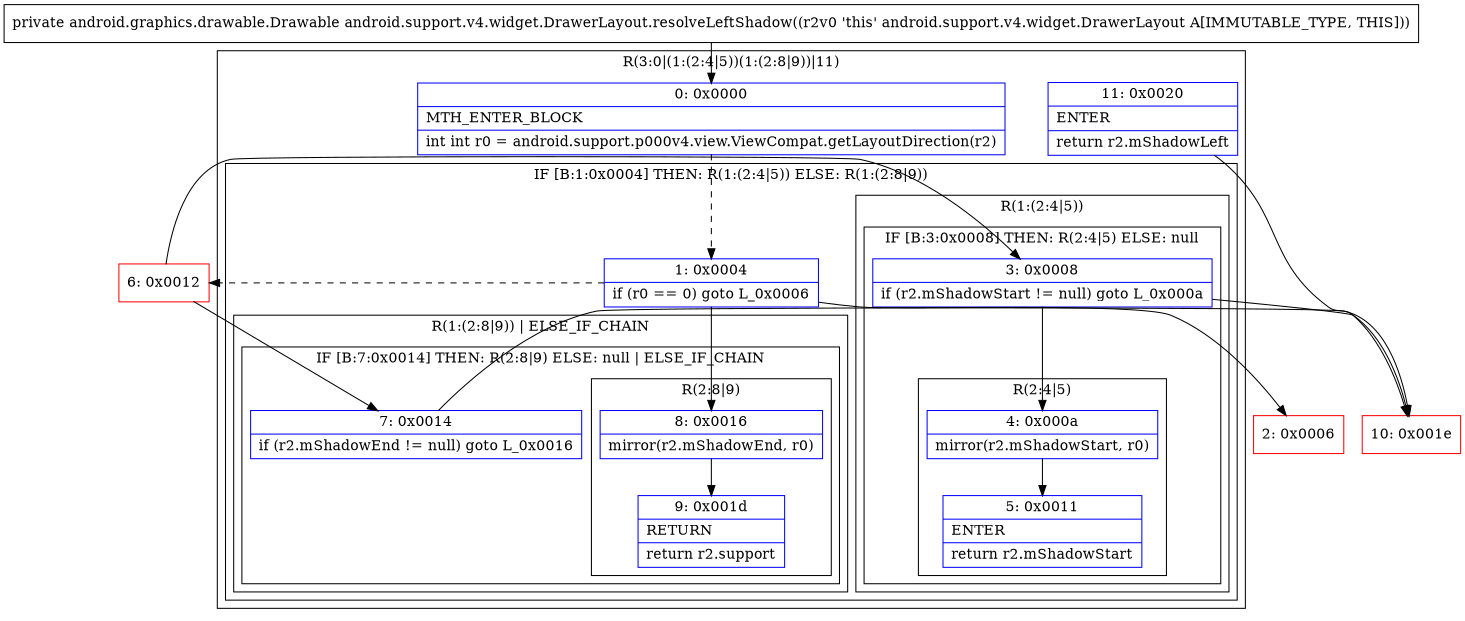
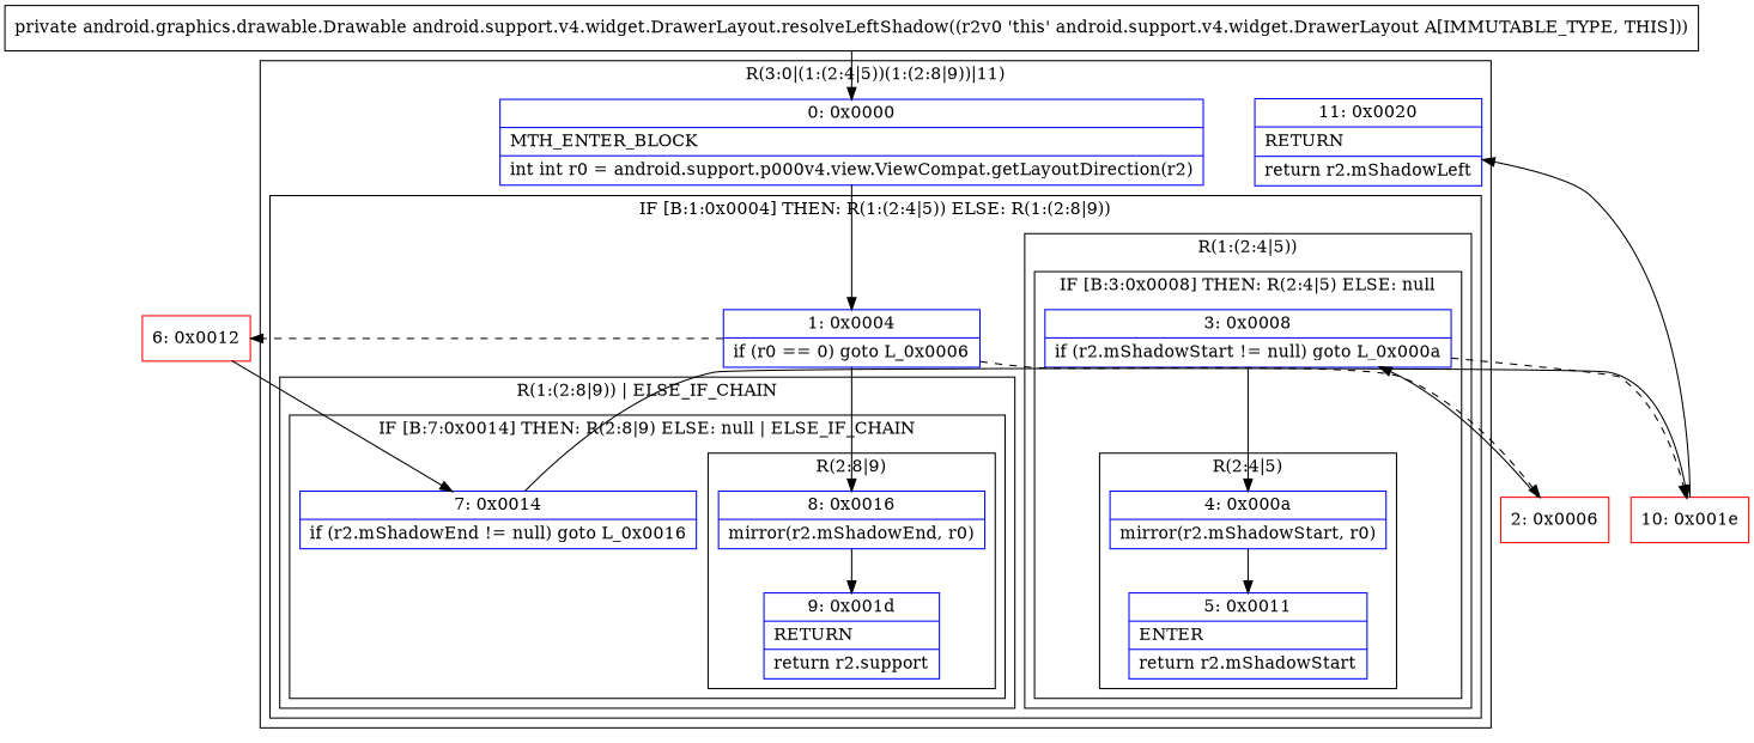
  digraph {
    node [color=blue shape=record]
    n1 [label="{4\:\ 0x000a|mirror(r2.mShadowStart, r0)\l}"]
    n2 [label="{5\:\ 0x0011|ENTER\l|return r2.mShadowStart\l}"]
    n3 [label="{3\:\ 0x0008|if (r2.mShadowStart != null) goto L_0x000a\l}"]
    n4 [label="{8\:\ 0x0016|mirror(r2.mShadowEnd, r0)\l}"]
    n5 [label="{9\:\ 0x001d|RETURN\l|return r2.support\l}"]
    n6 [label="{7\:\ 0x0014|if (r2.mShadowEnd != null) goto L_0x0016\l}"]
    n7 [label="{1\:\ 0x0004|if (r0 == 0) goto L_0x0006\l}"]
    n8 [label="{0\:\ 0x0000|MTH_ENTER_BLOCK\l|int int r0 = android.support.p000v4.view.ViewCompat.getLayoutDirection(r2)\l}"]
-   n9 [label="{11\:\ 0x0020|ENTER\l|return r2.mShadowLeft\l}"]
+   n9 [label="{11\:\ 0x0020|RETURN\l|return r2.mShadowLeft\l}"]
    n10 [color=red label="{10\:\ 0x001e}"]
    n11 [color=red label="{2\:\ 0x0006}"]
    n12 [color=red label="{6\:\ 0x0012}"]
    n13 [label="{private android.graphics.drawable.Drawable android.support.v4.widget.DrawerLayout.resolveLeftShadow((r2v0 'this' android.support.v4.widget.DrawerLayout A[IMMUTABLE_TYPE, THIS])) }" color=""]
    subgraph cluster_1 {
      label="R(3:0|(1:(2:4|5))(1:(2:8|9))|11)"
      n8
      n9
      subgraph cluster_2 {
        label="IF [B:1:0x0004] THEN: R(1:(2:4|5)) ELSE: R(1:(2:8|9))"
        n7
        subgraph cluster_3 {
          label="R(1:(2:4|5))"
          subgraph cluster_4 {
            label="IF [B:3:0x0008] THEN: R(2:4|5) ELSE: null"
            n3
            subgraph cluster_5 {
              label="R(2:4|5)"
              n1
              n2
            }
          }
        }
        subgraph cluster_6 {
          label="R(1:(2:8|9)) | ELSE_IF_CHAIN\l"
          subgraph cluster_7 {
            label="IF [B:7:0x0014] THEN: R(2:8|9) ELSE: null | ELSE_IF_CHAIN\l"
            n6
            subgraph cluster_8 {
              label="R(2:8|9)"
              n4
              n5
            }
          }
        }
      }
    }
    n1 -> n2
    n3 -> n1
-   n3 -> n10 [style=solid]
+   n3 -> n10 [style=dashed]
    n4 -> n5
    n6 -> n10 [style=solid]
    n7 -> n4
-   n7 -> n11
+   n7 -> n11 [style=dashed]
    n7 -> n12 [style=dashed]
-   n8 -> n7 [style=dashed]
-   n9 -> n10
-   n12 -> n3
+   n8 -> n7
+   n10 -> n9
+   n11 -> n3
    n12 -> n6
    n13 -> n8
  }
